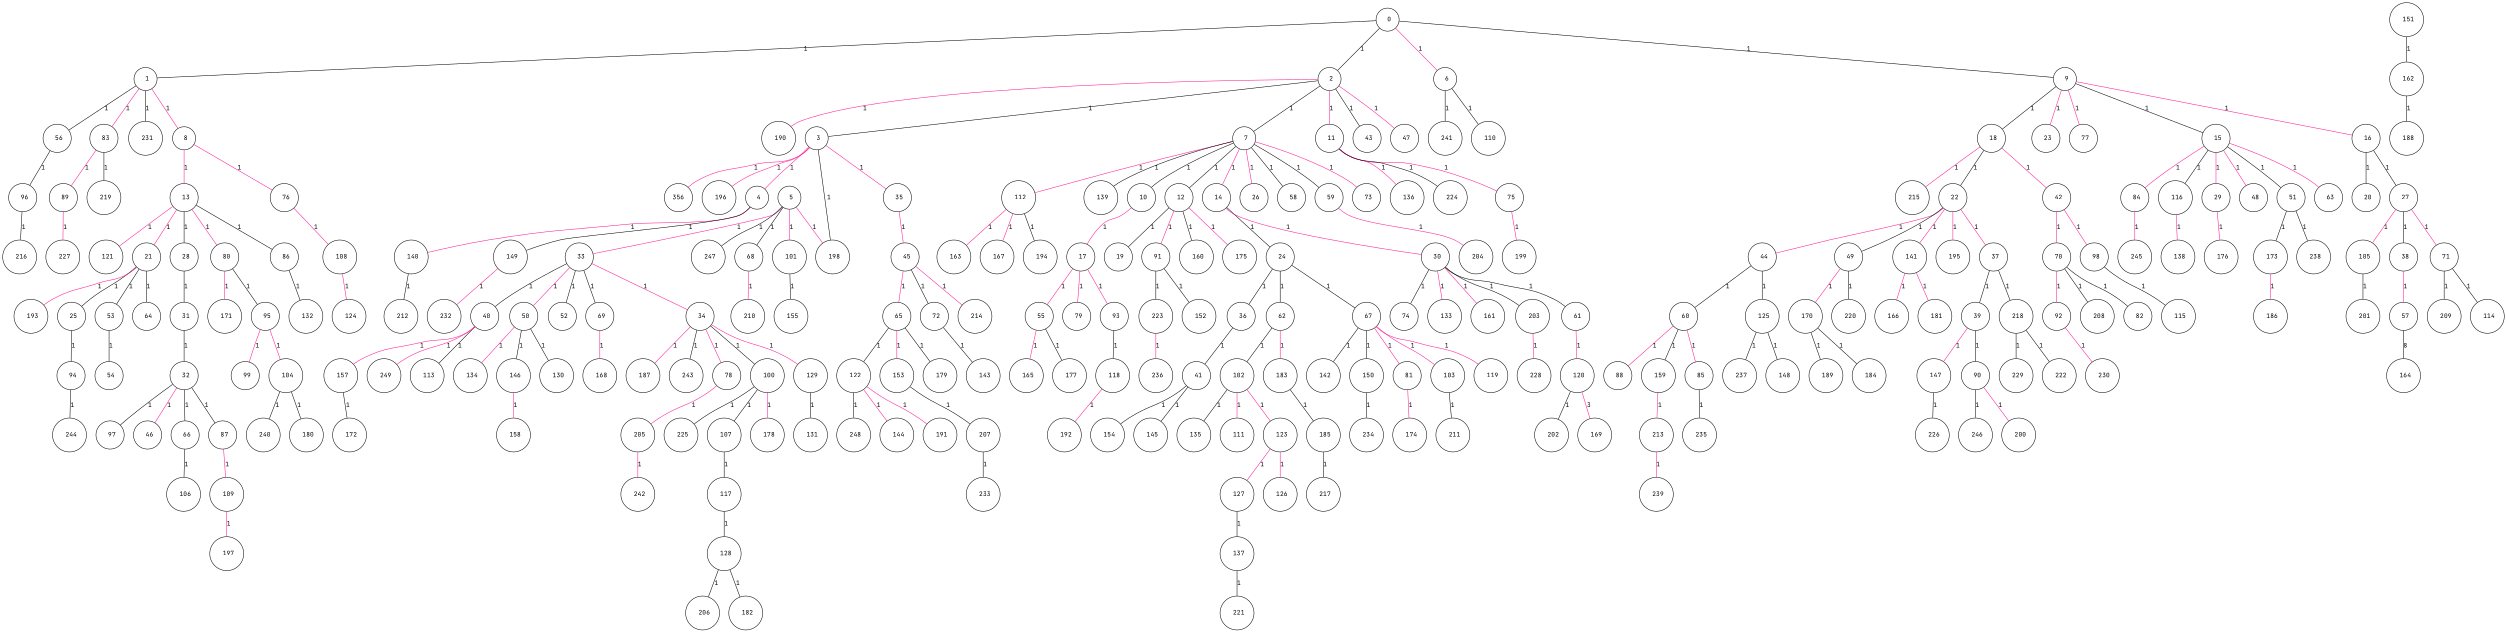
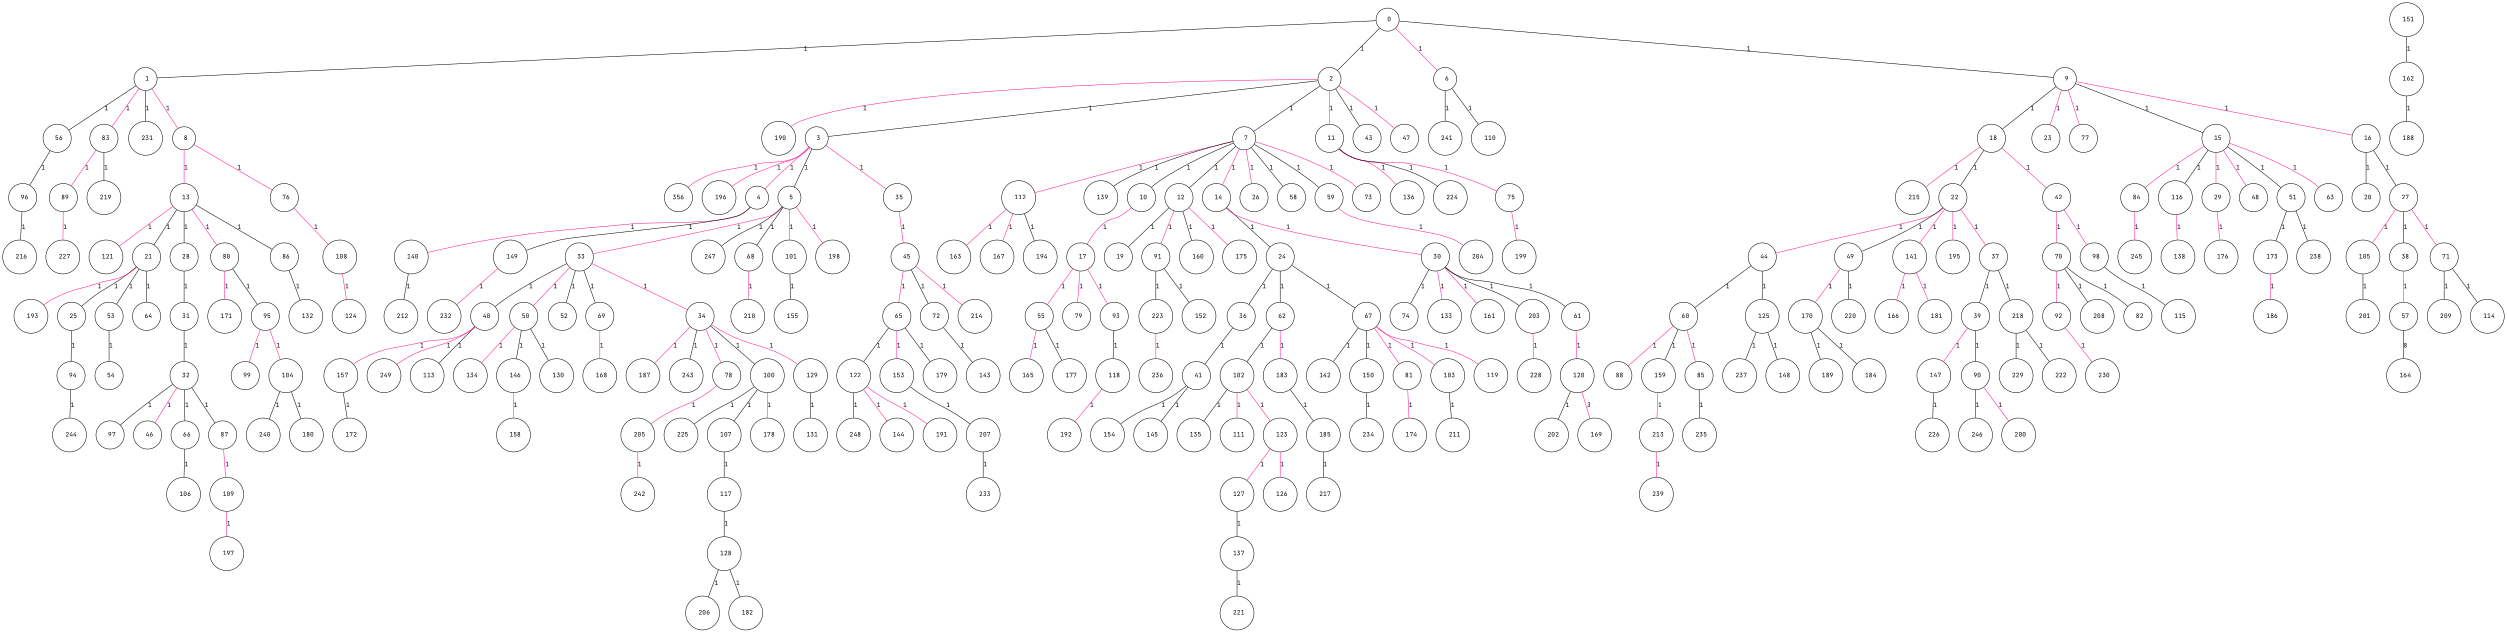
  graph {
    fixedsize="true;"
    fontname="JetBrains Mono"
    node [color=black fontname="JetBrains Mono" fontsize=12 hight=.12 shape=circle]
    edge [color=black fontname="JetBrains Mono" fontsize=12]
    n1 [label=" 0" width=.12]
    n2 [label=" 1" width=.12]
    n3 [label=" 2" width=.12]
    n4 [label=" 6" width=.12]
    n5 [label=" 9" width=.12]
    n6 [label=" 8" width=.12]
    n7 [label=" 56" width=.12]
    n8 [label=" 83" width=.12]
    n9 [label=" 231" width=.12]
    n10 [label=" 3" width=.12]
    n11 [label=" 7" width=.12]
    n12 [label=" 11" width=.12]
    n13 [label=" 43" width=.12]
    n14 [label=" 47" width=.12]
    n15 [label=" 190" width=.12]
    n16 [label=" 110" width=.12]
    n17 [label=" 241" width=.12]
    n18 [label=" 15" width=.12]
    n19 [label=" 16" width=.12]
    n20 [label=" 18" width=.12]
    n21 [label=" 23" width=.12]
    n22 [label=" 77" width=.12]
    n23 [label=" 13" width=.12]
    n24 [label=" 76" width=.12]
    n25 [label=" 96" width=.12]
    n26 [label=" 89" width=.12]
    n27 [label=" 219" width=.12]
    n28 [label=" 4" width=.12]
    n29 [label=" 5" width=.12]
    n30 [label=" 35" width=.12]
    n31 [label=356 width=.12]
    n32 [label=" 196" width=.12]
    n33 [label=" 10" width=.12]
    n34 [label=" 12" width=.12]
    n35 [label=" 14" width=.12]
    n36 [label=" 26" width=.12]
    n37 [label=" 58" width=.12]
    n38 [label=" 59" width=.12]
    n39 [label=" 73" width=.12]
    n40 [label=" 112" width=.12]
    n41 [label=" 139" width=.12]
    n42 [label=" 75" width=.12]
    n43 [label=" 136" width=.12]
    n44 [label=" 224" width=.12]
    n45 [label=" 140" width=.12]
    n46 [label=" 149" width=.12]
    n47 [label=" 33" width=.12]
    n48 [label=" 68" width=.12]
    n49 [label=" 101" width=.12]
    n50 [label=" 198" width=.12]
    n51 [label=" 247" width=.12]
    n52 [label=" 45" width=.12]
    n53 [label=" 212" width=.12]
    n54 [label=" 232" width=.12]
    n55 [label=" 34" width=.12]
    n56 [label=" 40" width=.12]
    n57 [label=" 50" width=.12]
    n58 [label=" 52" width=.12]
    n59 [label=" 69" width=.12]
    n60 [label=" 210" width=.12]
    n61 [label=" 155" width=.12]
    n62 [label=" 17" width=.12]
    n63 [label=" 19" width=.12]
    n64 [label=" 91" width=.12]
    n65 [label=" 160" width=.12]
    n66 [label=" 175" width=.12]
    n67 [label=" 24" width=.12]
    n68 [label=" 30" width=.12]
    n69 [label=" 204" width=.12]
    n70 [label=" 163" width=.12]
    n71 [label=" 167" width=.12]
    n72 [label=" 194" width=.12]
    n73 [label=" 21" width=.12]
    n74 [label=" 28" width=.12]
    n75 [label=" 80" width=.12]
    n76 [label=" 86" width=.12]
    n77 [label=" 121" width=.12]
    n78 [label=" 108" width=.12]
    n79 [label=" 29" width=.12]
    n80 [label=" 48" width=.12]
    n81 [label=" 51" width=.12]
    n82 [label=" 63" width=.12]
    n83 [label=" 84" width=.12]
    n84 [label=" 116" width=.12]
    n85 [label=" 20" width=.12]
    n86 [label=" 27" width=.12]
    n87 [label=" 22" width=.12]
    n88 [label=" 42" width=.12]
    n89 [label=" 215" width=.12]
    n90 [label=" 55" width=.12]
    n91 [label=" 79" width=.12]
    n92 [label=" 93" width=.12]
    n93 [label=" 199" width=.12]
    n94 [label=" 152" width=.12]
    n95 [label=" 223" width=.12]
    n96 [label=" 25" width=.12]
    n97 [label=" 53" width=.12]
    n98 [label=" 64" width=.12]
    n99 [label=" 193" width=.12]
    n100 [label=" 31" width=.12]
    n101 [label=" 95" width=.12]
    n102 [label=" 171" width=.12]
    n103 [label=" 132" width=.12]
    n104 [label=" 36" width=.12]
    n105 [label=" 62" width=.12]
    n106 [label=" 67" width=.12]
    n107 [label=" 61" width=.12]
    n108 [label=" 74" width=.12]
    n109 [label=" 133" width=.12]
    n110 [label=" 161" width=.12]
    n111 [label=" 203" width=.12]
    n112 [label=" 176" width=.12]
    n113 [label=" 173" width=.12]
    n114 [label=" 238" width=.12]
    n115 [label=" 245" width=.12]
    n116 [label=" 138" width=.12]
    n117 [label=" 38" width=.12]
    n118 [label=" 71" width=.12]
    n119 [label=" 105" width=.12]
    n120 [label=" 165" width=.12]
    n121 [label=" 177" width=.12]
    n122 [label=" 118" width=.12]
    n123 [label=" 37" width=.12]
    n124 [label=" 44" width=.12]
    n125 [label=" 49" width=.12]
    n126 [label=" 141" width=.12]
    n127 [label=" 195" width=.12]
    n128 [label=" 70" width=.12]
    n129 [label=" 98" width=.12]
    n130 [label=" 94" width=.12]
    n131 [label=" 54" width=.12]
    n132 [label=" 39" width=.12]
    n133 [label=" 218" width=.12]
    n134 [label=" 60" width=.12]
    n135 [label=" 125" width=.12]
    n136 [label=" 170" width=.12]
    n137 [label=" 220" width=.12]
    n138 [label=" 166" width=.12]
    n139 [label=" 181" width=.12]
    n140 [label=" 41" width=.12]
    n141 [label=" 102" width=.12]
    n142 [label=" 183" width=.12]
    n143 [label=" 81" width=.12]
    n144 [label=" 103" width=.12]
    n145 [label=" 119" width=.12]
    n146 [label=" 142" width=.12]
    n147 [label=" 150" width=.12]
    n148 [label=" 244" width=.12]
    n149 [label=" 57" width=.12]
    n150 [label=" 114" width=.12]
    n151 [label=" 209" width=.12]
    n152 [label=" 201" width=.12]
    n153 [label=" 32" width=.12]
    n154 [label=" 120" width=.12]
    n155 [label=" 228" width=.12]
    n156 [label=" 46" width=.12]
    n157 [label=" 66" width=.12]
    n158 [label=" 87" width=.12]
    n159 [label=" 97" width=.12]
    n160 [label=" 106" width=.12]
    n161 [label=" 109" width=.12]
    n162 [label=" 78" width=.12]
    n163 [label=" 100" width=.12]
    n164 [label=" 129" width=.12]
    n165 [label=" 187" width=.12]
    n166 [label=" 243" width=.12]
    n167 [label=" 113" width=.12]
    n168 [label=" 157" width=.12]
    n169 [label=" 249" width=.12]
    n170 [label=" 130" width=.12]
    n171 [label=" 134" width=.12]
    n172 [label=" 146" width=.12]
    n173 [label=" 168" width=.12]
    n174 [label=" 205" width=.12]
    n175 [label=" 107" width=.12]
    n176 [label=" 178" width=.12]
    n177 [label=" 225" width=.12]
    n178 [label=" 131" width=.12]
    n179 [label=" 65" width=.12]
    n180 [label=" 72" width=.12]
    n181 [label=" 214" width=.12]
    n182 [label=" 145" width=.12]
    n183 [label=" 154" width=.12]
    n184 [label=" 90" width=.12]
    n185 [label=" 147" width=.12]
    n186 [label=" 222" width=.12]
    n187 [label=" 229" width=.12]
    n188 [label=" 164" width=.12]
    n189 [label=" 200" width=.12]
    n190 [label=" 246" width=.12]
    n191 [label=" 226" width=.12]
    n192 [label=" 172" width=.12]
    n193 [label=" 82" width=.12]
    n194 [label=" 92" width=.12]
    n195 [label=" 208" width=.12]
    n196 [label=" 115" width=.12]
    n197 [label=" 85" width=.12]
    n198 [label=" 88" width=.12]
    n199 [label=" 159" width=.12]
    n200 [label=" 148" width=.12]
    n201 [label=" 237" width=.12]
    n202 [label=" 122" width=.12]
    n203 [label=" 153" width=.12]
    n204 [label=" 179" width=.12]
    n205 [label=" 143" width=.12]
    n206 [label=" 184" width=.12]
    n207 [label=" 189" width=.12]
    n208 [label=" 158" width=.12]
    n209 [label=" 186" width=.12]
    n210 [label=" 216" width=.12]
    n211 [label=" 235" width=.12]
    n212 [label=" 213" width=.12]
    n213 [label=" 169" width=.12]
    n214 [label=" 202" width=.12]
    n215 [label=" 111" width=.12]
    n216 [label=" 123" width=.12]
    n217 [label=" 135" width=.12]
    n218 [label=" 185" width=.12]
    n219 [label=" 144" width=.12]
    n220 [label=" 191" width=.12]
    n221 [label=" 248" width=.12]
    n222 [label=" 207" width=.12]
    n223 [label=" 174" width=.12]
    n224 [label=" 211" width=.12]
    n225 [label=" 234" width=.12]
    n226 [label=" 230" width=.12]
    n227 [label=" 124" width=.12]
    n228 [label=" 242" width=.12]
    n229 [label=" 99" width=.12]
    n230 [label=" 104" width=.12]
    n231 [label=" 227" width=.12]
    n232 [label=" 197" width=.12]
    n233 [label=" 236" width=.12]
    n234 [label=" 192" width=.12]
    n235 [label=" 180" width=.12]
    n236 [label=" 240" width=.12]
    n237 [label=" 117" width=.12]
    n238 [label=" 126" width=.12]
    n239 [label=" 127" width=.12]
    n240 [label=" 128" width=.12]
    n241 [label=" 151" width=.12]
    n242 [label=" 162" width=.12]
    n243 [label=" 182" width=.12]
    n244 [label=" 206" width=.12]
    n245 [label=" 137" width=.12]
    n246 [label=" 221" width=.12]
    n247 [label=" 188" width=.12]
    n248 [label=" 233" width=.12]
    n249 [label=" 239" width=.12]
    n250 [label=" 217" width=.12]
    n1 -- n2 [label=1]
    n1 -- n3 [label=1]
    n1 -- n4 [color=deeppink label=1]
    n1 -- n5 [label=1]
    n2 -- n6 [color=deeppink label=1]
    n2 -- n7 [label=1]
    n2 -- n8 [color=deeppink label=1]
    n2 -- n9 [label=1]
    n3 -- n10 [label=1]
    n3 -- n11 [label=1]
    n3 -- n12 [color=deeppink label=1]
    n3 -- n13 [label=1]
    n3 -- n14 [color=deeppink label=1]
    n3 -- n15 [color=deeppink label=1]
    n4 -- n16 [label=1]
    n4 -- n17 [label=1]
    n5 -- n18 [label=1]
    n5 -- n19 [color=deeppink label=1]
    n5 -- n20 [label=1]
    n5 -- n21 [color=deeppink label=1]
    n5 -- n22 [color=deeppink label=1]
    n6 -- n23 [color=deeppink label=1]
    n6 -- n24 [color=deeppink label=1]
    n7 -- n25 [label=1]
    n8 -- n26 [color=deeppink label=1]
    n8 -- n27 [label=1]
    n10 -- n28 [color=deeppink label=1]
-   n10 -- n50 [label=1]
+   n10 -- n29 [label=1]
    n10 -- n30 [color=deeppink label=1]
    n10 -- n31 [color=deeppink label=1]
    n10 -- n32 [color=deeppink label=1]
    n11 -- n33 [label=1]
    n11 -- n34 [label=1]
    n11 -- n35 [color=deeppink label=1]
    n11 -- n36 [color=deeppink label=1]
    n11 -- n37 [label=1]
    n11 -- n38 [label=1]
    n11 -- n39 [color=deeppink label=1]
    n11 -- n40 [color=deeppink label=1]
    n11 -- n41 [label=1]
    n12 -- n42 [color=deeppink label=1]
    n12 -- n43 [color=deeppink label=1]
    n12 -- n44 [label=1]
    n18 -- n79 [color=deeppink label=1]
    n18 -- n80 [color=deeppink label=1]
    n18 -- n81 [label=1]
    n18 -- n82 [color=deeppink label=1]
    n18 -- n83 [color=deeppink label=1]
    n18 -- n84 [label=1]
    n19 -- n85 [label=1]
    n19 -- n86 [label=1]
    n20 -- n87 [label=1]
    n20 -- n88 [color=deeppink label=1]
    n20 -- n89 [color=deeppink label=1]
-   n23 -- n73 [color=deeppink label=1]
+   n23 -- n73 [label=1]
    n23 -- n74 [label=1]
    n23 -- n75 [color=deeppink label=1]
    n23 -- n76 [label=1]
    n23 -- n77 [color=deeppink label=1]
    n24 -- n78 [color=deeppink label=1]
    n25 -- n210 [label=1]
    n26 -- n231 [color=deeppink label=1]
    n28 -- n45 [color=deeppink label=1]
    n28 -- n46 [label=1]
    n29 -- n47 [color=deeppink label=1]
    n29 -- n48 [label=1]
    n29 -- n49 [color=deeppink label=1]
    n29 -- n50 [color=deeppink label=1]
    n29 -- n51 [label=1]
    n30 -- n52 [color=deeppink label=1]
    n33 -- n62 [color=deeppink label=1]
    n34 -- n63 [label=1]
    n34 -- n64 [color=deeppink label=1]
    n34 -- n65 [label=1]
    n34 -- n66 [color=deeppink label=1]
    n35 -- n67 [label=1]
    n35 -- n68 [color=deeppink label=1]
    n38 -- n69 [color=deeppink label=1]
    n40 -- n70 [color=deeppink label=1]
    n40 -- n71 [color=deeppink label=1]
    n40 -- n72 [label=1]
    n42 -- n93 [color=deeppink label=1]
    n45 -- n53 [label=1]
    n46 -- n54 [color=deeppink label=1]
    n47 -- n55 [color=deeppink label=1]
    n47 -- n56 [label=1]
    n47 -- n57 [color=deeppink label=1]
    n47 -- n58 [label=1]
    n47 -- n59 [label=1]
    n48 -- n60 [color=deeppink label=1]
    n49 -- n61 [label=1]
    n52 -- n179 [color=deeppink label=1]
    n52 -- n180 [label=1]
    n52 -- n181 [color=deeppink label=1]
    n55 -- n162 [color=deeppink label=1]
    n55 -- n163 [label=1]
    n55 -- n164 [color=deeppink label=1]
    n55 -- n165 [color=deeppink label=1]
    n55 -- n166 [label=1]
    n56 -- n167 [label=1]
    n56 -- n168 [color=deeppink label=1]
    n56 -- n169 [color=deeppink label=1]
    n57 -- n170 [label=1]
    n57 -- n171 [color=deeppink label=1]
    n57 -- n172 [label=1]
    n59 -- n173 [color=deeppink label=1]
    n62 -- n90 [color=deeppink label=1]
    n62 -- n91 [color=deeppink label=1]
    n62 -- n92 [color=deeppink label=1]
    n64 -- n94 [label=1]
    n64 -- n95 [label=1]
    n67 -- n104 [label=1]
    n67 -- n105 [label=1]
    n67 -- n106 [label=1]
    n68 -- n107 [label=1]
    n68 -- n108 [label=1]
    n68 -- n109 [color=deeppink label=1]
    n68 -- n110 [color=deeppink label=1]
    n68 -- n111 [label=1]
    n73 -- n96 [label=1]
    n73 -- n97 [label=1]
    n73 -- n98 [label=1]
    n73 -- n99 [color=deeppink label=1]
    n74 -- n100 [label=1]
    n75 -- n101 [label=1]
    n75 -- n102 [color=deeppink label=1]
    n76 -- n103 [label=1]
    n78 -- n227 [color=deeppink label=1]
    n79 -- n112 [color=deeppink label=1]
    n81 -- n113 [label=1]
    n81 -- n114 [label=1]
    n83 -- n115 [color=deeppink label=1]
    n84 -- n116 [color=deeppink label=1]
    n86 -- n117 [label=1]
    n86 -- n118 [color=deeppink label=1]
    n86 -- n119 [color=deeppink label=1]
    n87 -- n123 [color=deeppink label=1]
    n87 -- n124 [color=deeppink label=1]
    n87 -- n125 [label=1]
    n87 -- n126 [color=deeppink label=1]
    n87 -- n127 [color=deeppink label=1]
    n88 -- n128 [color=deeppink label=1]
    n88 -- n129 [color=deeppink label=1]
    n90 -- n120 [color=deeppink label=1]
    n90 -- n121 [label=1]
    n92 -- n122 [label=1]
    n95 -- n233 [color=deeppink label=1]
    n96 -- n130 [label=1]
    n97 -- n131 [label=1]
    n100 -- n153 [label=1]
    n101 -- n229 [color=deeppink label=1]
    n101 -- n230 [color=deeppink label=1]
    n104 -- n140 [label=1]
    n105 -- n141 [label=1]
    n105 -- n142 [color=deeppink label=1]
    n106 -- n143 [color=deeppink label=1]
    n106 -- n144 [color=deeppink label=1]
    n106 -- n145 [color=deeppink label=1]
    n106 -- n146 [label=1]
    n106 -- n147 [label=1]
    n107 -- n154 [color=deeppink label=1]
    n111 -- n155 [color=deeppink label=1]
    n113 -- n209 [color=deeppink label=1]
    n117 -- n149 [color=deeppink label=1]
    n118 -- n150 [label=1]
    n118 -- n151 [label=1]
    n119 -- n152 [label=1]
    n122 -- n234 [color=deeppink label=1]
    n123 -- n132 [label=1]
    n123 -- n133 [label=1]
    n124 -- n134 [label=1]
    n124 -- n135 [label=1]
    n125 -- n136 [color=deeppink label=1]
    n125 -- n137 [label=1]
    n126 -- n138 [color=deeppink label=1]
    n126 -- n139 [color=deeppink label=1]
    n128 -- n193 [label=1]
    n128 -- n194 [color=deeppink label=1]
    n128 -- n195 [label=1]
    n129 -- n196 [label=1]
    n130 -- n148 [label=1]
    n132 -- n184 [label=1]
    n132 -- n185 [color=deeppink label=1]
    n133 -- n186 [label=1]
    n133 -- n187 [label=1]
    n134 -- n197 [color=deeppink label=1]
    n134 -- n198 [color=deeppink label=1]
    n134 -- n199 [label=1]
    n135 -- n200 [label=1]
    n135 -- n201 [label=1]
    n136 -- n206 [label=1]
    n136 -- n207 [label=1]
    n140 -- n182 [label=1]
    n140 -- n183 [label=1]
    n141 -- n215 [color=deeppink label=1]
    n141 -- n216 [color=deeppink label=1]
    n141 -- n217 [label=1]
    n142 -- n218 [label=1]
    n143 -- n223 [color=deeppink label=1]
    n144 -- n224 [label=1]
    n147 -- n225 [label=1]
    n149 -- n188 [label=8]
    n153 -- n156 [color=deeppink label=1]
    n153 -- n157 [label=1]
    n153 -- n158 [label=1]
    n153 -- n159 [label=1]
    n154 -- n213 [color=deeppink label=3]
    n154 -- n214 [label=1]
    n157 -- n160 [label=1]
    n158 -- n161 [color=deeppink label=1]
    n161 -- n232 [color=deeppink label=1]
    n162 -- n174 [color=deeppink label=1]
    n163 -- n175 [label=1]
    n163 -- n176 [color=deeppink label=1]
    n163 -- n177 [label=1]
    n164 -- n178 [label=1]
    n168 -- n192 [label=1]
    n172 -- n208 [color=deeppink label=1]
    n174 -- n228 [color=deeppink label=1]
    n175 -- n237 [label=1]
    n179 -- n202 [label=1]
    n179 -- n203 [color=deeppink label=1]
    n179 -- n204 [label=1]
    n180 -- n205 [label=1]
    n184 -- n189 [color=deeppink label=1]
    n184 -- n190 [label=1]
    n185 -- n191 [label=1]
    n194 -- n226 [color=deeppink label=1]
    n197 -- n211 [label=1]
    n199 -- n212 [color=deeppink label=1]
    n202 -- n219 [color=deeppink label=1]
    n202 -- n220 [color=deeppink label=1]
    n202 -- n221 [label=1]
    n203 -- n222 [label=1]
    n212 -- n249 [color=deeppink label=1]
    n216 -- n238 [color=deeppink label=1]
    n216 -- n239 [color=deeppink label=1]
    n218 -- n250 [label=1]
    n222 -- n248 [label=1]
    n230 -- n235 [label=1]
    n230 -- n236 [label=1]
    n237 -- n240 [label=1]
    n239 -- n245 [label=1]
    n240 -- n243 [label=1]
    n240 -- n244 [label=1]
    n241 -- n242 [label=1]
    n242 -- n247 [label=1]
    n245 -- n246 [label=1]
  }
